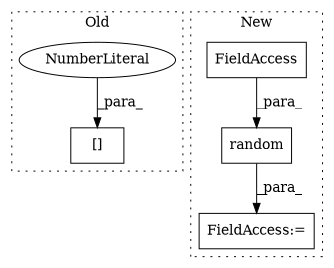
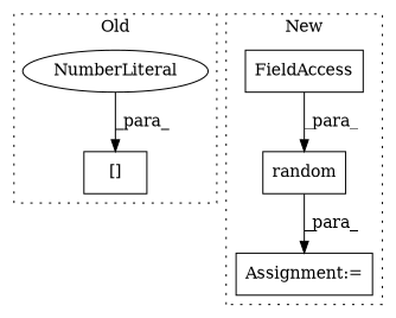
  digraph {
    node [l=1 shape=box]
    n1 [a=2 l="41,1" label="[]" s="10962,11004"]
    n2 [a=34 label=NumberLiteral s=11003 shape=ellipse]
    n3 [a=32 l="7,1" label=random s="13333,13352"]
    n4 [a=22 l=12 label=FieldAccess s=13320]
-   n5 [a=7 label="FieldAccess:=" s=13319]
+   n5 [a=7 label="Assignment:=" s=13319]
    subgraph cluster_1 {
      label=Old
      style=dotted
      n1
      n2
    }
    subgraph cluster_2 {
      label=New
      style=dotted
      n3
      n4
      n5
    }
    n2 -> n1 [label=_para_]
    n3 -> n5 [label=_para_]
    n4 -> n3 [label=_para_]
  }
